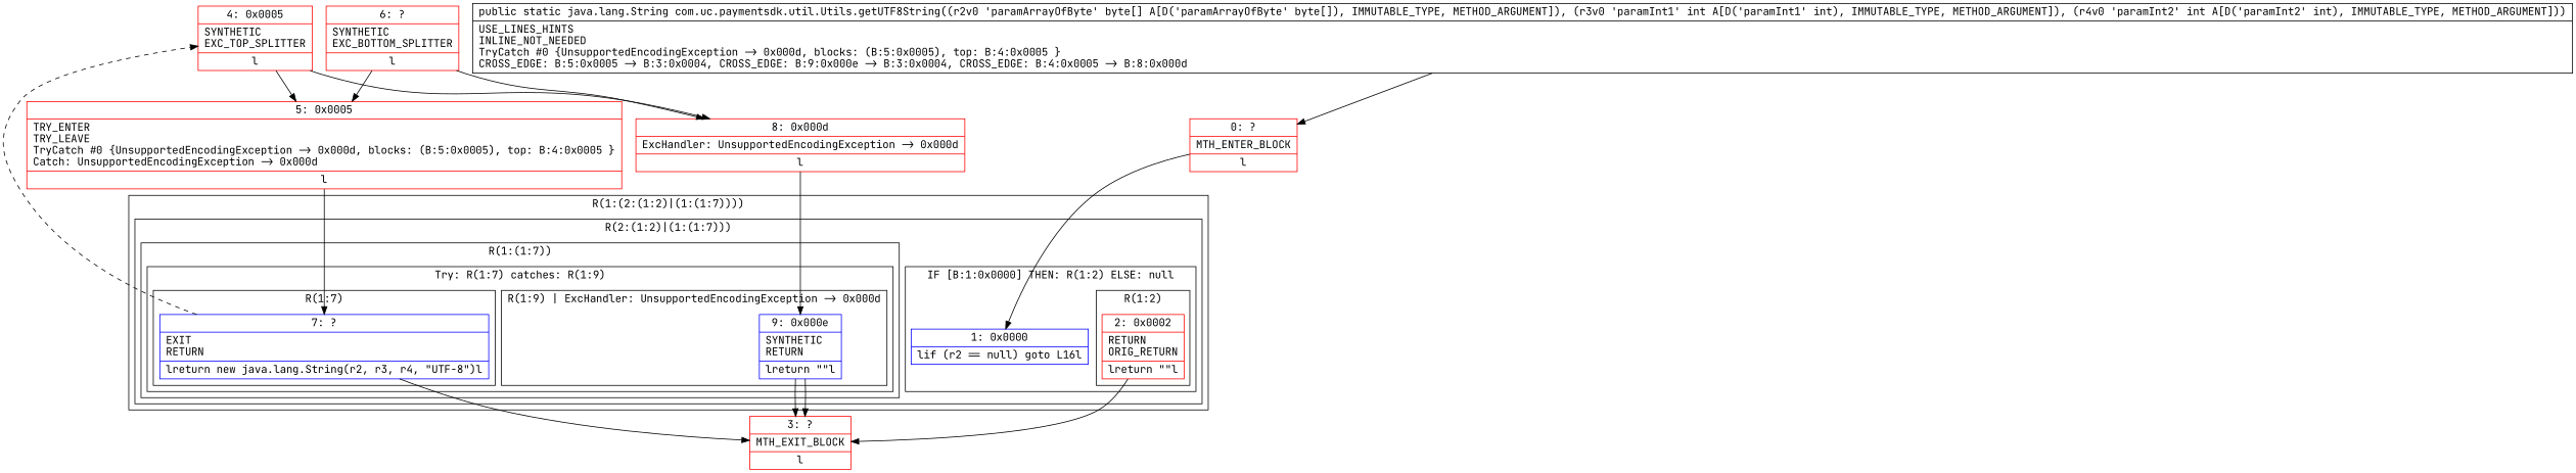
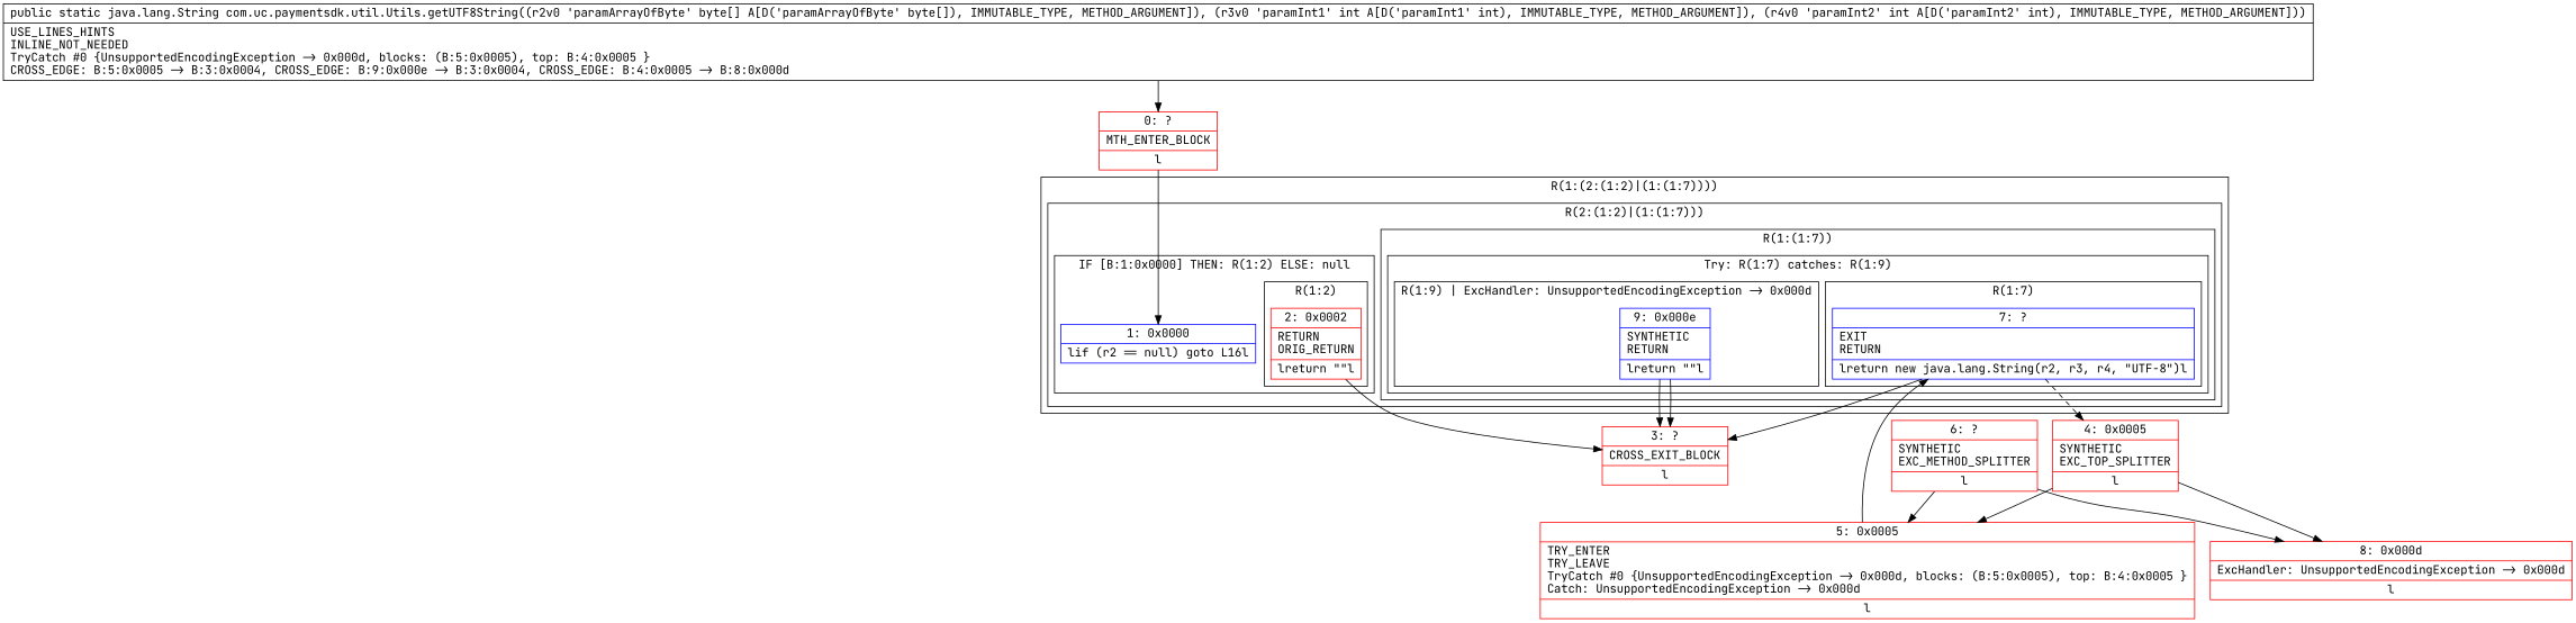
  digraph {
    fontname="JetBrains Mono"
    node [color=red fontname="JetBrains Mono" shape=record]
    edge [fontname="JetBrains Mono"]
    n1 [label="{2\:\ 0x0002|RETURN\lORIG_RETURN\l|lreturn \"\"l}"]
    n2 [color=blue label="{1\:\ 0x0000|lif (r2 == null) goto L16l}"]
    n3 [color=blue label="{7\:\ ?|EXIT\lRETURN\l|lreturn new java.lang.String(r2, r3, r4, \"UTF\-8\")l}"]
    n4 [color=blue label="{9\:\ 0x000e|SYNTHETIC\lRETURN\l|lreturn \"\"l}"]
-   n5 [label="{3\:\ ?|MTH_EXIT_BLOCK\l|l}"]
+   n5 [label="{3\:\ ?|CROSS_EXIT_BLOCK\l|l}"]
    n6 [label="{4\:\ 0x0005|SYNTHETIC\lEXC_TOP_SPLITTER\l|l}"]
    n7 [label="{5\:\ 0x0005|TRY_ENTER\lTRY_LEAVE\lTryCatch #0 \{UnsupportedEncodingException \-\> 0x000d, blocks: (B:5:0x0005), top: B:4:0x0005 \}\lCatch: UnsupportedEncodingException \-\> 0x000d\l|l}"]
    n8 [label="{8\:\ 0x000d|ExcHandler: UnsupportedEncodingException \-\> 0x000d\l|l}"]
    n9 [label="{0\:\ ?|MTH_ENTER_BLOCK\l|l}"]
-   n10 [label="{6\:\ ?|SYNTHETIC\lEXC_BOTTOM_SPLITTER\l|l}"]
+   n10 [label="{6\:\ ?|SYNTHETIC\lEXC_METHOD_SPLITTER\l|l}"]
    n11 [label="{public static java.lang.String com.uc.paymentsdk.util.Utils.getUTF8String((r2v0 'paramArrayOfByte' byte[] A[D('paramArrayOfByte' byte[]), IMMUTABLE_TYPE, METHOD_ARGUMENT]), (r3v0 'paramInt1' int A[D('paramInt1' int), IMMUTABLE_TYPE, METHOD_ARGUMENT]), (r4v0 'paramInt2' int A[D('paramInt2' int), IMMUTABLE_TYPE, METHOD_ARGUMENT]))  | USE_LINES_HINTS\lINLINE_NOT_NEEDED\lTryCatch #0 \{UnsupportedEncodingException \-\> 0x000d, blocks: (B:5:0x0005), top: B:4:0x0005 \}\lCROSS_EDGE: B:5:0x0005 \-\> B:3:0x0004, CROSS_EDGE: B:9:0x000e \-\> B:3:0x0004, CROSS_EDGE: B:4:0x0005 \-\> B:8:0x000d\l}" color=""]
    subgraph cluster_1 {
      label="R(1:(2:(1:2)|(1:(1:7))))"
      subgraph cluster_2 {
        label="R(2:(1:2)|(1:(1:7)))"
        subgraph cluster_3 {
          label="IF [B:1:0x0000] THEN: R(1:2) ELSE: null"
          n2
          subgraph cluster_4 {
            label="R(1:2)"
            n1
          }
        }
        subgraph cluster_5 {
          label="R(1:(1:7))"
          subgraph cluster_6 {
            label="Try: R(1:7) catches: R(1:9)"
            subgraph cluster_7 {
              label="R(1:7)"
              n3
            }
            subgraph cluster_8 {
              label="R(1:9) | ExcHandler: UnsupportedEncodingException \-\> 0x000d\l"
              n4
            }
          }
        }
      }
    }
    subgraph cluster_9 {
      label="R(1:9) | ExcHandler: UnsupportedEncodingException \-\> 0x000d\l"
    }
    n1 -> n5
    n3 -> n5
    n3 -> n6 [style=dashed]
    n4 -> n5
    n4 -> n5
    n6 -> n7
    n6 -> n8
    n7 -> n3
-   n8 -> n4
    n9 -> n2
    n10 -> n7
    n10 -> n8
    n11 -> n9
  }
